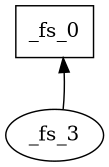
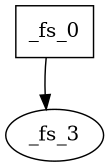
  digraph {
    _fs_0 [shape=box]
    _fs_3
    subgraph sub_1 {
      _fs_0
      _fs_3
    }
    subgraph sub_2 {
      _fs_0
    }
-   _fs_3 -> _fs_0
+   _fs_0 -> _fs_3
  }
